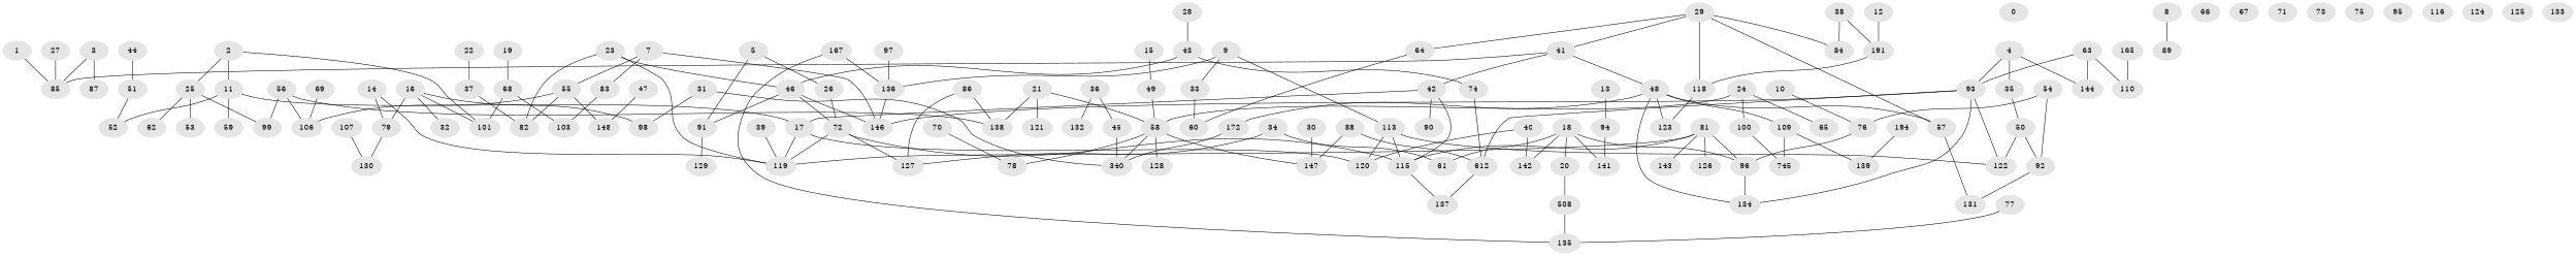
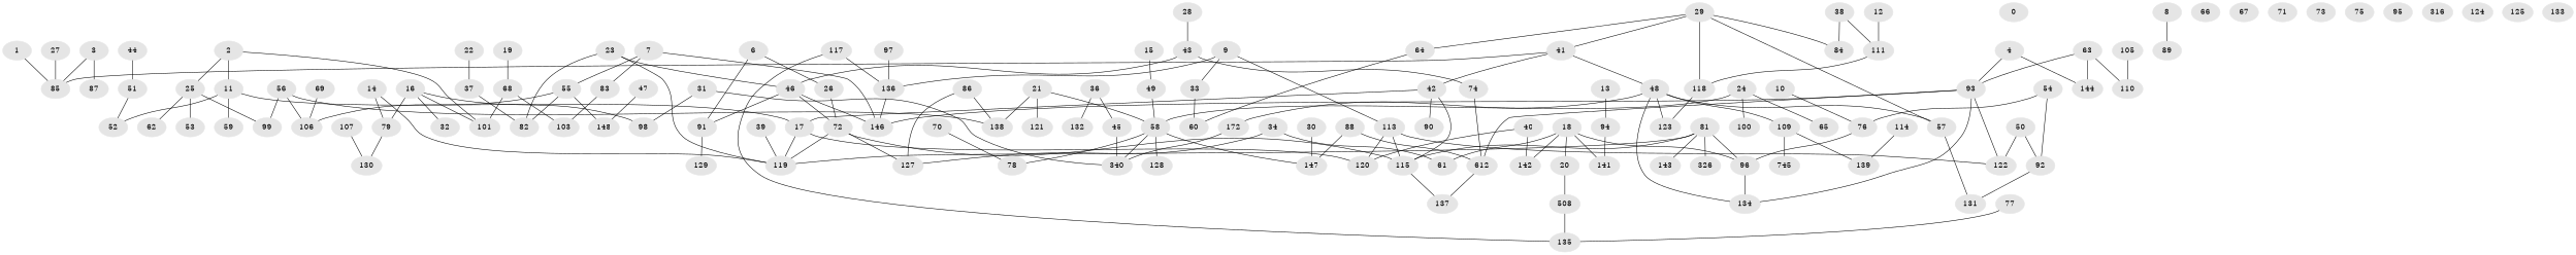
  graph {
    node [color=gray90 style=filled]
    1
    85
    17
    119
    120
    2
    11
    25
    101
    52
    59
    53
    62
    99
    3
    87
    4
-   35
    93
    144
    50
    146
    134
    122
    n25 [label=612]
    n26 [label=0]
-   6 [label=5]
+   6
    26
    91
    72
    129
    7
    55
    83
    82
    148
    106
    103
    8
    89
    9
    33
    113
    136
    60
    115
    10
    76
    96
    12
-   111 [label=191]
+   111
    38
    84
    118
    13
    94
    141
    14
    79
    77
    135
    130
    15
    49
    58
    16
    32
    98
    18
    20
    61
    142
    n73 [label=508]
    19
    68
    21
    121
    138
    147
    n80 [label=340]
    78
    128
    22
    37
    23
    46
    24
    65
    100
    70
    n91 [label=745]
    127
    27
    28
    43
    74
    29
    41
    57
    64
    42
    48
    131
    123
    30
    31
    34
    92
    36
    45
    132
    39
    40
    90
    n115 [label=172]
    109
    137
    44
    51
    47
    139
    54
    56
    63
    110
    66
    67
    69
    71
    73
    75
    81
-   126
+   126 [label=326]
    143
    86
    88
    95
    97
-   105 [label=165]
+   105
    107
-   114 [label=194]
-   116
-   117 [label=167]
+   114
+   116 [label=316]
+   117
    124
    125
    133
    1 -- 85
    17 -- 119
    17 -- 120
    2 -- 11
    2 -- 25
    2 -- 101
    11 -- 17
    11 -- 52
    11 -- 59
    25 -- 53
    25 -- 62
    25 -- 99
    3 -- 85
    3 -- 87
-   4 -- 35
    4 -- 93
    4 -- 144
-   35 -- 50
    93 -- 146
    93 -- 134
    93 -- 122
    93 -- n25
    50 -- 122
    50 -- 92
    n25 -- 137
    6 -- 26
    6 -- 91
    26 -- 72
    91 -- 129
    72 -- 119
    72 -- 115
    72 -- 127
    7 -- 146
    7 -- 55
    7 -- 83
    55 -- 82
    55 -- 148
    55 -- 106
    83 -- 103
    8 -- 89
    9 -- 33
    9 -- 113
    9 -- 136
    33 -- 60
    113 -- 120
    113 -- 122
    113 -- 115
    136 -- 146
    115 -- 137
    10 -- 76
    76 -- 96
    96 -- 134
    12 -- 111
    111 -- 118
    38 -- 111
    38 -- 84
    118 -- 123
    13 -- 94
    94 -- 141
    14 -- 119
    14 -- 79
    79 -- 130
    77 -- 135
    15 -- 49
    49 -- 58
    58 -- 147
    58 -- n80
    58 -- 78
    58 -- 128
    16 -- 101
    16 -- 79
    16 -- 32
    16 -- 98
    18 -- 96
    18 -- 141
    18 -- 20
    18 -- 61
    18 -- 142
    20 -- n73
    n73 -- 135
    19 -- 68
    68 -- 101
    68 -- 103
    21 -- 58
    21 -- 121
    21 -- 138
    22 -- 37
    37 -- 82
    23 -- 119
    23 -- 82
    23 -- 46
    46 -- 146
    46 -- 91
    46 -- 72
    24 -- 58
    24 -- 65
    24 -- 100
-   100 -- n91
    70 -- 78
    27 -- 85
    28 -- 43
    43 -- 46
    43 -- 74
    74 -- n25
    29 -- 84
    29 -- 118
    29 -- 41
    29 -- 57
    29 -- 64
    41 -- 85
    41 -- 42
    41 -- 48
    57 -- 131
    64 -- 60
    42 -- 17
    42 -- 115
    42 -- 90
    48 -- 134
    48 -- 57
    48 -- 123
    48 -- n115
    48 -- 109
    30 -- 147
    31 -- 98
    31 -- n80
    34 -- 61
    34 -- 127
    92 -- 131
    36 -- 45
    36 -- 132
    45 -- n80
    39 -- 119
    40 -- 120
    40 -- 142
    n115 -- n80
    109 -- n91
    109 -- 139
    44 -- 51
    51 -- 52
    47 -- 148
    54 -- 76
    54 -- 92
    56 -- 99
    56 -- 106
    56 -- 138
    63 -- 93
    63 -- 144
    63 -- 110
    69 -- 106
    81 -- 119
    81 -- 115
    81 -- 96
    81 -- 126
    81 -- 143
    86 -- 138
    86 -- 127
    88 -- n25
    88 -- 147
    97 -- 136
    105 -- 110
    107 -- 130
    114 -- 139
    117 -- 136
    117 -- 135
  }
